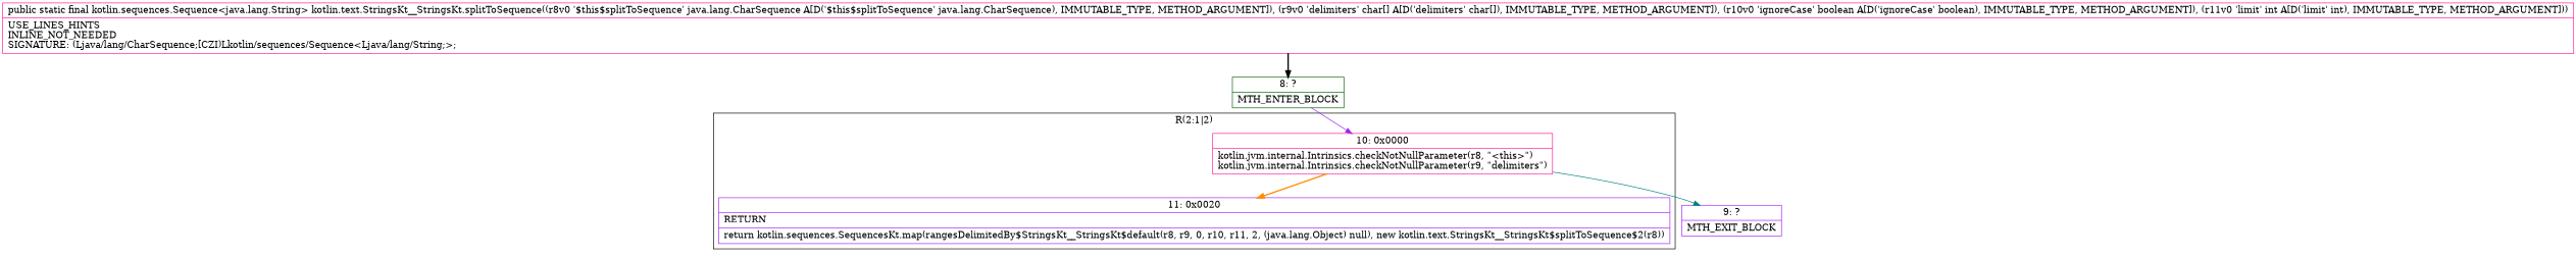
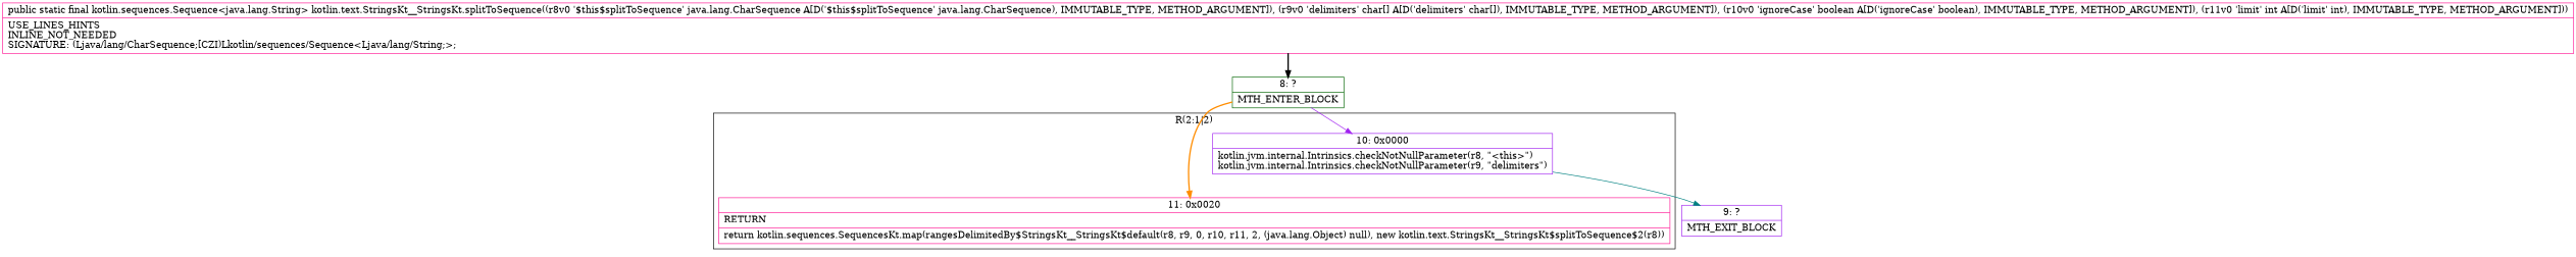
  digraph {
    node [color=deeppink shape=record]
    edge [style=bold]
-   n1 [label="{10\:\ 0x0000|kotlin.jvm.internal.Intrinsics.checkNotNullParameter(r8, \"\<this\>\")\lkotlin.jvm.internal.Intrinsics.checkNotNullParameter(r9, \"delimiters\")\l}"]
-   n2 [color=purple label="{11\:\ 0x0020|RETURN\l|return kotlin.sequences.SequencesKt.map(rangesDelimitedBy$StringsKt__StringsKt$default(r8, r9, 0, r10, r11, 2, (java.lang.Object) null), new kotlin.text.StringsKt__StringsKt$splitToSequence$2(r8))\l}"]
+   n1 [color=purple label="{10\:\ 0x0000|kotlin.jvm.internal.Intrinsics.checkNotNullParameter(r8, \"\<this\>\")\lkotlin.jvm.internal.Intrinsics.checkNotNullParameter(r9, \"delimiters\")\l}"]
+   n2 [label="{11\:\ 0x0020|RETURN\l|return kotlin.sequences.SequencesKt.map(rangesDelimitedBy$StringsKt__StringsKt$default(r8, r9, 0, r10, r11, 2, (java.lang.Object) null), new kotlin.text.StringsKt__StringsKt$splitToSequence$2(r8))\l}"]
    n3 [color=purple label="{9\:\ ?|MTH_EXIT_BLOCK\l}"]
    n4 [color=darkgreen label="{8\:\ ?|MTH_ENTER_BLOCK\l}"]
    n5 [label="{public static final kotlin.sequences.Sequence\<java.lang.String\> kotlin.text.StringsKt__StringsKt.splitToSequence((r8v0 '$this$splitToSequence' java.lang.CharSequence A[D('$this$splitToSequence' java.lang.CharSequence), IMMUTABLE_TYPE, METHOD_ARGUMENT]), (r9v0 'delimiters' char[] A[D('delimiters' char[]), IMMUTABLE_TYPE, METHOD_ARGUMENT]), (r10v0 'ignoreCase' boolean A[D('ignoreCase' boolean), IMMUTABLE_TYPE, METHOD_ARGUMENT]), (r11v0 'limit' int A[D('limit' int), IMMUTABLE_TYPE, METHOD_ARGUMENT]))  | USE_LINES_HINTS\lINLINE_NOT_NEEDED\lSIGNATURE: (Ljava\/lang\/CharSequence;[CZI)Lkotlin\/sequences\/Sequence\<Ljava\/lang\/String;\>;\l}"]
    subgraph cluster_1 {
      label="R(2:1|2)"
      n1
      n2
    }
-   n1 -> n2 [color=darkorange]
+   n4 -> n2 [color=darkorange]
    n1 -> n3 [color=teal style=solid]
    n4 -> n1 [color=purple style=solid]
    n5 -> n4 [color=black]
  }
